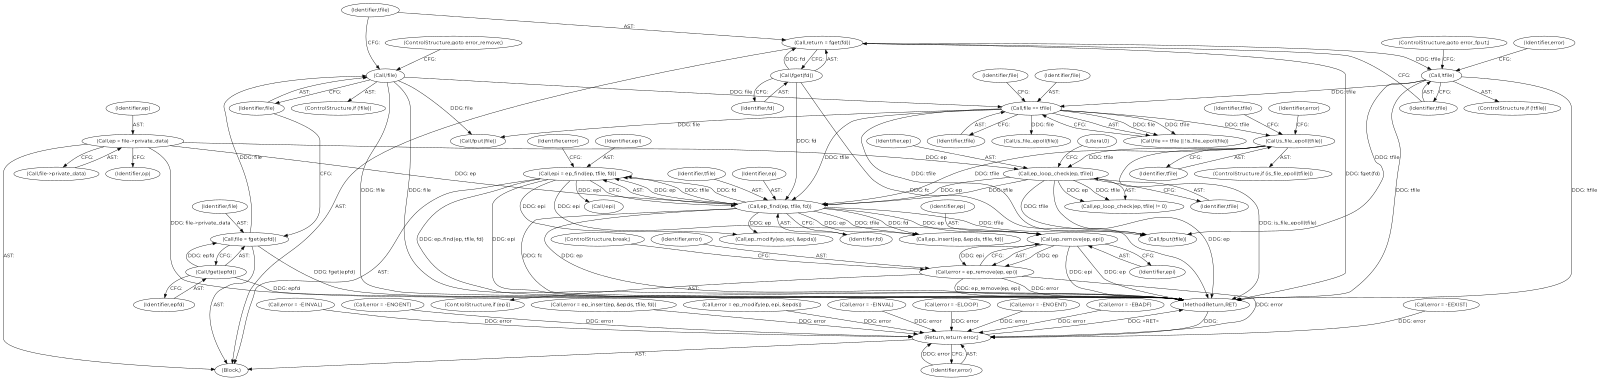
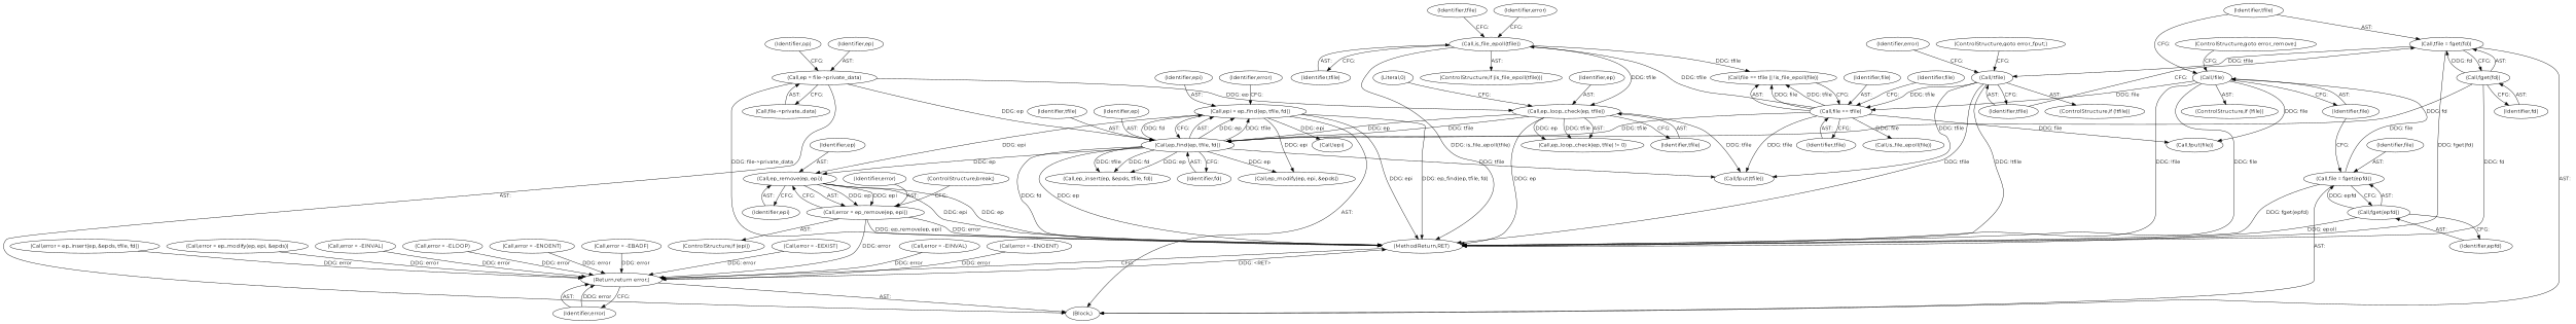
  digraph {
    fontname=Montserrat
    node [fontname=Montserrat]
    edge [fontname=Montserrat]
    n1 [label="(Call,ep_remove(ep, epi))"]
    n2 [label="(Call,error = ep_remove(ep, epi))"]
    n3 [label="(MethodReturn,RET)"]
    n4 [label="(Identifier,epi)"]
    n5 [label="(Return,return error;)"]
    n6 [label="(ControlStructure,if (epi))"]
    n7 [label="(Call,ep_find(ep, tfile, fd))"]
    n8 [label="(Call,epi = ep_find(ep, tfile, fd))"]
    n9 [label="(Call,fput(tfile))"]
    n10 [label="(Call,ep_modify(ep, epi, &epds))"]
    n11 [label="(Identifier,fd)"]
    n12 [label="(Call,ep_insert(ep, &epds, tfile, fd))"]
    n13 [label="(Block,)"]
    n14 [label="(Call,!epi)"]
    n15 [label="(Call,ep = file->private_data)"]
    n16 [label="(Call,ep_loop_check(ep, tfile))"]
    n17 [label="(Call,file->private_data)"]
    n18 [label="(Call,ep_loop_check(ep, tfile) != 0)"]
    n19 [label="(Identifier,tfile)"]
    n20 [label="(Call,is_file_epoll(tfile))"]
    n21 [label="(Identifier,tfile)"]
    n22 [label="(ControlStructure,if (is_file_epoll(tfile)))"]
    n23 [label="(Call,file == tfile)"]
    n24 [label="(Call,file == tfile || !is_file_epoll(file))"]
    n25 [label="(Call,fput(file))"]
    n26 [label="(Identifier,tfile)"]
    n27 [label="(Call,is_file_epoll(file))"]
    n28 [label="(Call,!file)"]
    n29 [label="(Identifier,file)"]
    n30 [label="(ControlStructure,if (!file))"]
    n31 [label="(Call,file = fget(epfd))"]
    n32 [label="(Call,fget(epfd))"]
    n33 [label="(Identifier,epfd)"]
    n34 [label="(Call,!tfile)"]
    n35 [label="(Identifier,tfile)"]
    n36 [label="(ControlStructure,if (!tfile))"]
-   n37 [label="(Call,return = fget(fd))"]
+   n37 [label="(Call,tfile = fget(fd))"]
    n38 [label="(Call,fget(fd))"]
    n39 [label="(Identifier,fd)"]
    n40 [label="(Identifier,error)"]
    n41 [label="(Call,error = -EEXIST)"]
    n42 [label="(ControlStructure,goto error_remove;)"]
    n43 [label="(ControlStructure,goto error_fput;)"]
    n44 [label="(Call,error = -EINVAL)"]
    n45 [label="(Identifier,tfile)"]
    n46 [label="(Call,error = -ENOENT)"]
    n47 [label="(Call,error = ep_insert(ep, &epds, tfile, fd))"]
    n48 [label="(Identifier,tfile)"]
    n49 [label="(Identifier,tfile)"]
    n50 [label="(ControlStructure,break;)"]
    n51 [label="(Call,error = ep_modify(ep, epi, &epds))"]
    n52 [label="(Call,error = -EINVAL)"]
    n53 [label="(Identifier,error)"]
    n54 [label="(Identifier,error)"]
    n55 [label="(Identifier,error)"]
    n56 [label="(Call,error = -ELOOP)"]
    n57 [label="(Call,error = -ENOENT)"]
    n58 [label="(Identifier,ep)"]
    n59 [label="(Identifier,file)"]
    n60 [label="(Identifier,op)"]
    n61 [label="(Literal,0)"]
    n62 [label="(Identifier,epi)"]
    n63 [label="(Identifier,file)"]
    n64 [label="(Identifier,file)"]
    n65 [label="(Identifier,ep)"]
    n66 [label="(Call,error = -EBADF)"]
    n67 [label="(Identifier,error)"]
    n68 [label="(Identifier,ep)"]
    n69 [label="(Identifier,ep)"]
    n1 -> n2 [label="AST: "]
    n1 -> n2 [label="DDG: ep"]
    n1 -> n2 [label="DDG: epi"]
    n1 -> n3 [label="DDG: epi"]
    n1 -> n3 [label="DDG: ep"]
    n1 -> n4 [label="CFG: "]
    n2 -> n1 [label="CFG: "]
    n2 -> n3 [label="DDG: error"]
    n2 -> n3 [label="DDG: ep_remove(ep, epi)"]
    n2 -> n5 [label="DDG: error"]
    n2 -> n6 [label="AST: "]
-   n3 -> n5 [label="DDG: "]
+   n3 -> n5 [label="CFG: "]
    n4 -> n1 [label="AST: "]
    n5 -> n3 [label="DDG: <RET>"]
    n5 -> n13 [label="AST: "]
    n5 -> n40 [label="CFG: "]
    n7 -> n1 [label="DDG: ep"]
    n7 -> n3 [label="DDG: fd"]
    n7 -> n3 [label="DDG: ep"]
    n7 -> n8 [label="AST: "]
    n7 -> n8 [label="DDG: ep"]
    n7 -> n8 [label="DDG: tfile"]
    n7 -> n8 [label="DDG: fd"]
    n7 -> n9 [label="DDG: tfile"]
    n7 -> n10 [label="DDG: ep"]
    n7 -> n11 [label="CFG: "]
    n7 -> n12 [label="DDG: ep"]
    n7 -> n12 [label="DDG: tfile"]
    n7 -> n12 [label="DDG: fd"]
    n8 -> n1 [label="DDG: epi"]
    n8 -> n3 [label="DDG: epi"]
    n8 -> n3 [label="DDG: ep_find(ep, tfile, fd)"]
    n8 -> n7 [label="CFG: "]
    n8 -> n10 [label="DDG: epi"]
    n8 -> n13 [label="AST: "]
    n8 -> n14 [label="DDG: epi"]
    n11 -> n7 [label="AST: "]
    n15 -> n3 [label="DDG: file->private_data"]
    n15 -> n7 [label="DDG: ep"]
    n15 -> n13 [label="AST: "]
    n15 -> n16 [label="DDG: ep"]
    n15 -> n17 [label="CFG: "]
    n16 -> n3 [label="DDG: ep"]
    n16 -> n7 [label="DDG: ep"]
    n16 -> n7 [label="DDG: tfile"]
    n16 -> n9 [label="DDG: tfile"]
    n16 -> n18 [label="AST: "]
    n16 -> n18 [label="DDG: ep"]
    n16 -> n18 [label="DDG: tfile"]
    n16 -> n19 [label="CFG: "]
    n17 -> n15 [label="AST: "]
    n19 -> n16 [label="AST: "]
    n20 -> n3 [label="DDG: is_file_epoll(tfile)"]
-   n20 -> n7 [label="DDG: tfile"]
+   n20 -> n24 [label="DDG: tfile"]
    n20 -> n16 [label="DDG: tfile"]
    n20 -> n21 [label="CFG: "]
    n20 -> n22 [label="AST: "]
    n21 -> n20 [label="AST: "]
    n23 -> n7 [label="DDG: tfile"]
    n23 -> n9 [label="DDG: tfile"]
    n23 -> n20 [label="DDG: tfile"]
    n23 -> n24 [label="AST: "]
    n23 -> n24 [label="DDG: file"]
    n23 -> n24 [label="DDG: tfile"]
    n23 -> n25 [label="DDG: file"]
    n23 -> n26 [label="CFG: "]
    n23 -> n27 [label="DDG: file"]
    n24 -> n23 [label="CFG: "]
    n26 -> n23 [label="AST: "]
    n28 -> n3 [label="DDG: !file"]
    n28 -> n3 [label="DDG: file"]
    n28 -> n23 [label="DDG: file"]
    n28 -> n25 [label="DDG: file"]
    n28 -> n29 [label="CFG: "]
    n28 -> n30 [label="AST: "]
    n29 -> n28 [label="AST: "]
    n29 -> n31 [label="CFG: "]
    n31 -> n3 [label="DDG: fget(epfd)"]
    n31 -> n13 [label="AST: "]
    n31 -> n28 [label="DDG: file"]
    n31 -> n32 [label="CFG: "]
-   n32 -> n3 [label="DDG: epfd"]
+   n32 -> n3 [label="DDG: epoll"]
    n32 -> n31 [label="AST: "]
    n32 -> n31 [label="DDG: epfd"]
    n32 -> n33 [label="CFG: "]
    n33 -> n32 [label="AST: "]
    n34 -> n3 [label="DDG: !tfile"]
    n34 -> n3 [label="DDG: tfile"]
    n34 -> n9 [label="DDG: tfile"]
    n34 -> n23 [label="DDG: tfile"]
    n34 -> n35 [label="CFG: "]
    n34 -> n36 [label="AST: "]
    n35 -> n34 [label="AST: "]
    n35 -> n37 [label="CFG: "]
    n37 -> n3 [label="DDG: fget(fd)"]
    n37 -> n13 [label="AST: "]
    n37 -> n34 [label="DDG: tfile"]
    n37 -> n38 [label="CFG: "]
    n38 -> n3 [label="DDG: fd"]
    n38 -> n7 [label="DDG: fd"]
    n38 -> n37 [label="AST: "]
    n38 -> n37 [label="DDG: fd"]
    n38 -> n39 [label="CFG: "]
    n39 -> n38 [label="AST: "]
    n40 -> n5 [label="AST: "]
    n40 -> n5 [label="DDG: error"]
    n41 -> n5 [label="DDG: error"]
    n42 -> n28 [label="CFG: "]
    n43 -> n34 [label="CFG: "]
    n44 -> n5 [label="DDG: error"]
    n45 -> n20 [label="CFG: "]
    n46 -> n5 [label="DDG: error"]
    n47 -> n5 [label="DDG: error"]
    n48 -> n28 [label="CFG: "]
    n48 -> n37 [label="AST: "]
    n49 -> n7 [label="AST: "]
    n50 -> n2 [label="CFG: "]
    n51 -> n5 [label="DDG: error"]
    n52 -> n5 [label="DDG: error"]
    n53 -> n20 [label="CFG: "]
    n54 -> n34 [label="CFG: "]
    n55 -> n8 [label="CFG: "]
    n56 -> n5 [label="DDG: error"]
    n57 -> n5 [label="DDG: error"]
    n58 -> n16 [label="AST: "]
    n59 -> n23 [label="AST: "]
-   n15 -> n60 [label="CFG: "]
+   n60 -> n15 [label="CFG: "]
    n61 -> n16 [label="CFG: "]
    n62 -> n8 [label="AST: "]
    n63 -> n23 [label="CFG: "]
    n64 -> n31 [label="AST: "]
    n65 -> n7 [label="AST: "]
    n66 -> n5 [label="DDG: error"]
    n67 -> n2 [label="AST: "]
    n68 -> n15 [label="AST: "]
    n69 -> n1 [label="AST: "]
  }
